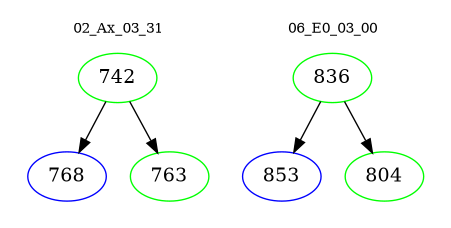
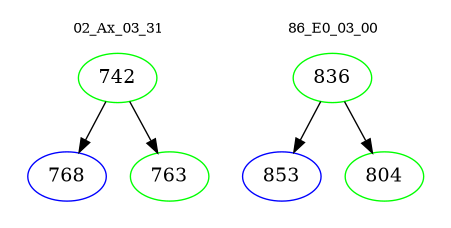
  digraph {
    node [color=green]
    edge [color=black]
    n1 [label=742]
    n2 [color=blue label=768]
    n3 [label=763]
    n4 [label=836]
    n5 [color=blue label=853]
    n6 [label=804]
    subgraph cluster_1 {
      color=white
      fontsize=10
      label="02_Ax_03_31"
      n1
      n2
      n3
    }
    subgraph cluster_2 {
      color=white
      fontsize=10
-     label="06_E0_03_00"
+     label="86_E0_03_00"
      n4
      n5
      n6
    }
    n1 -> n2
    n1 -> n3
    n4 -> n5
    n4 -> n6
  }
